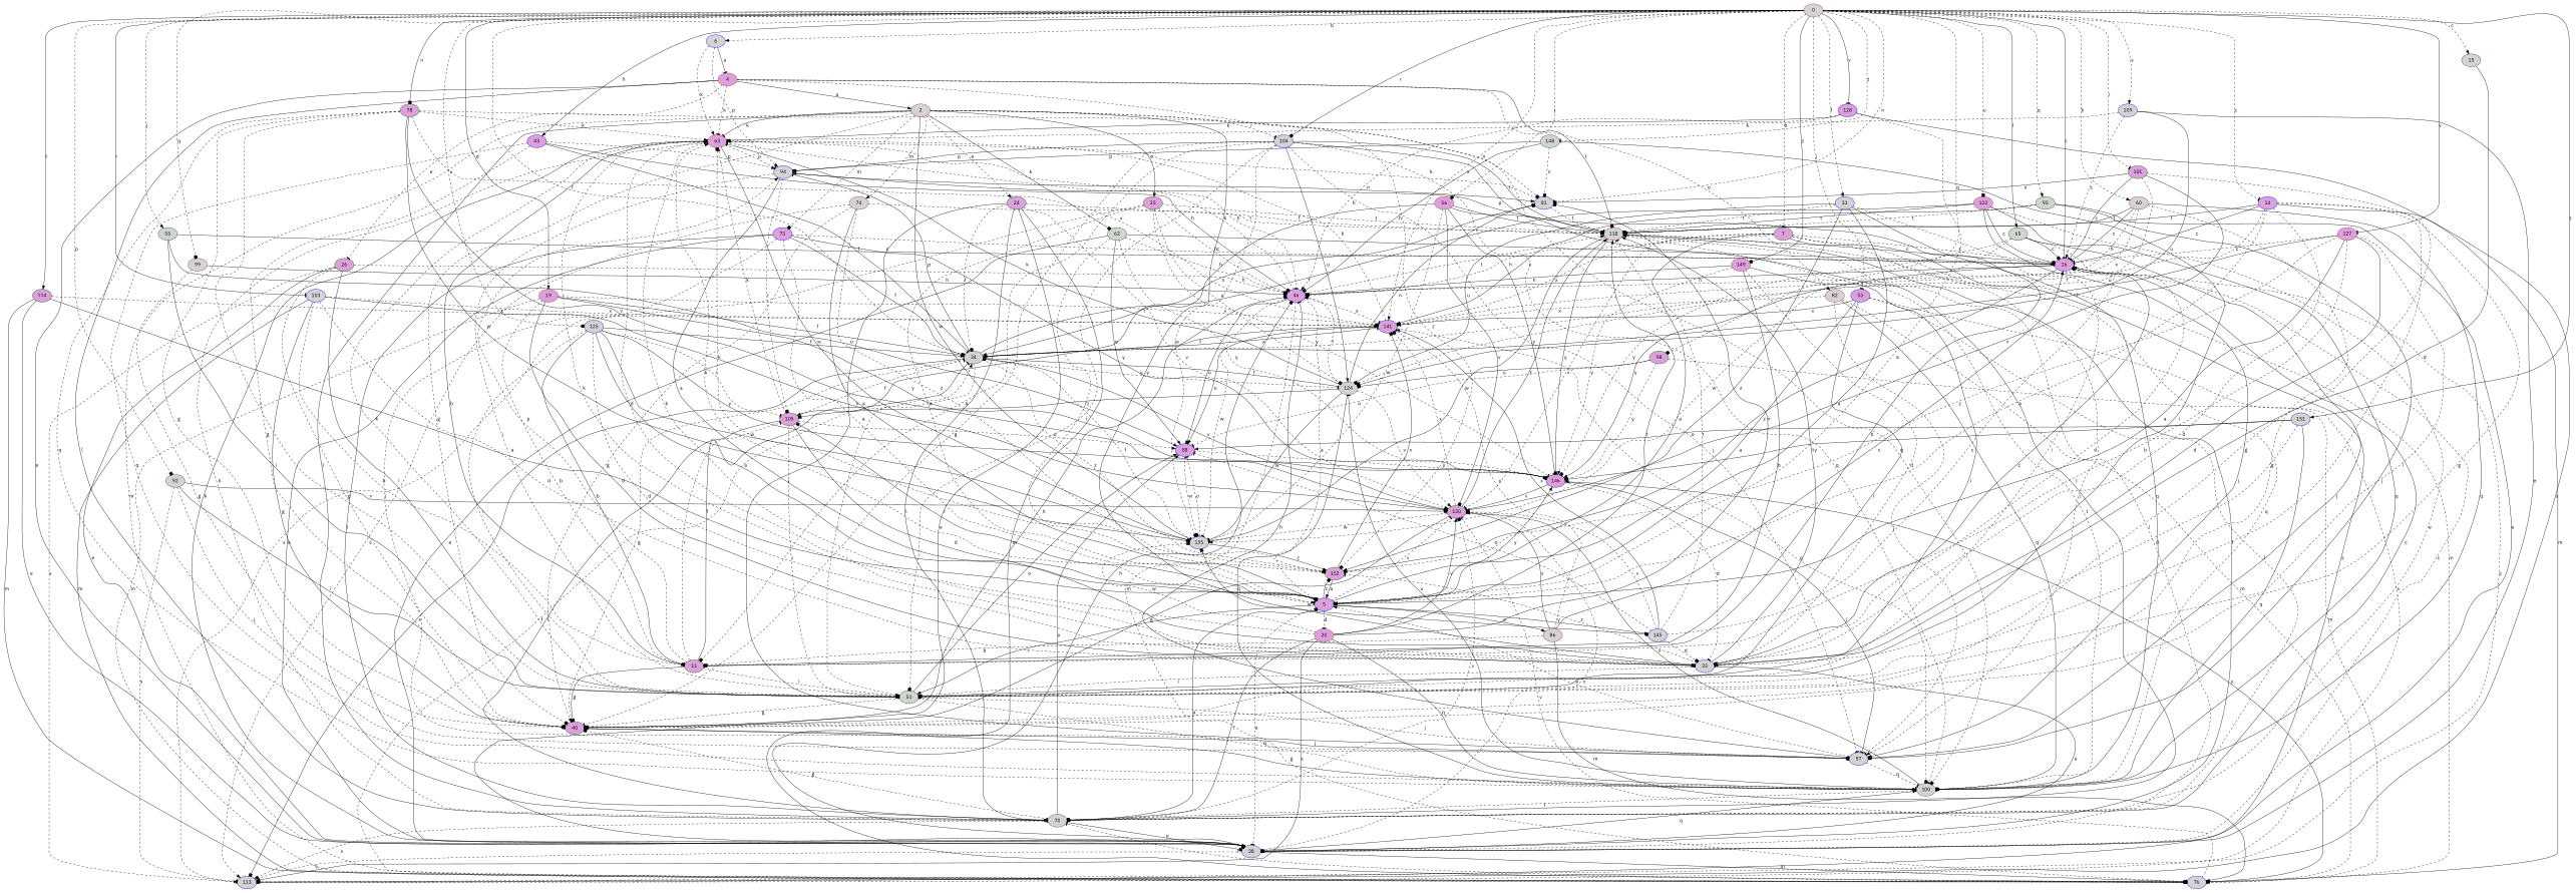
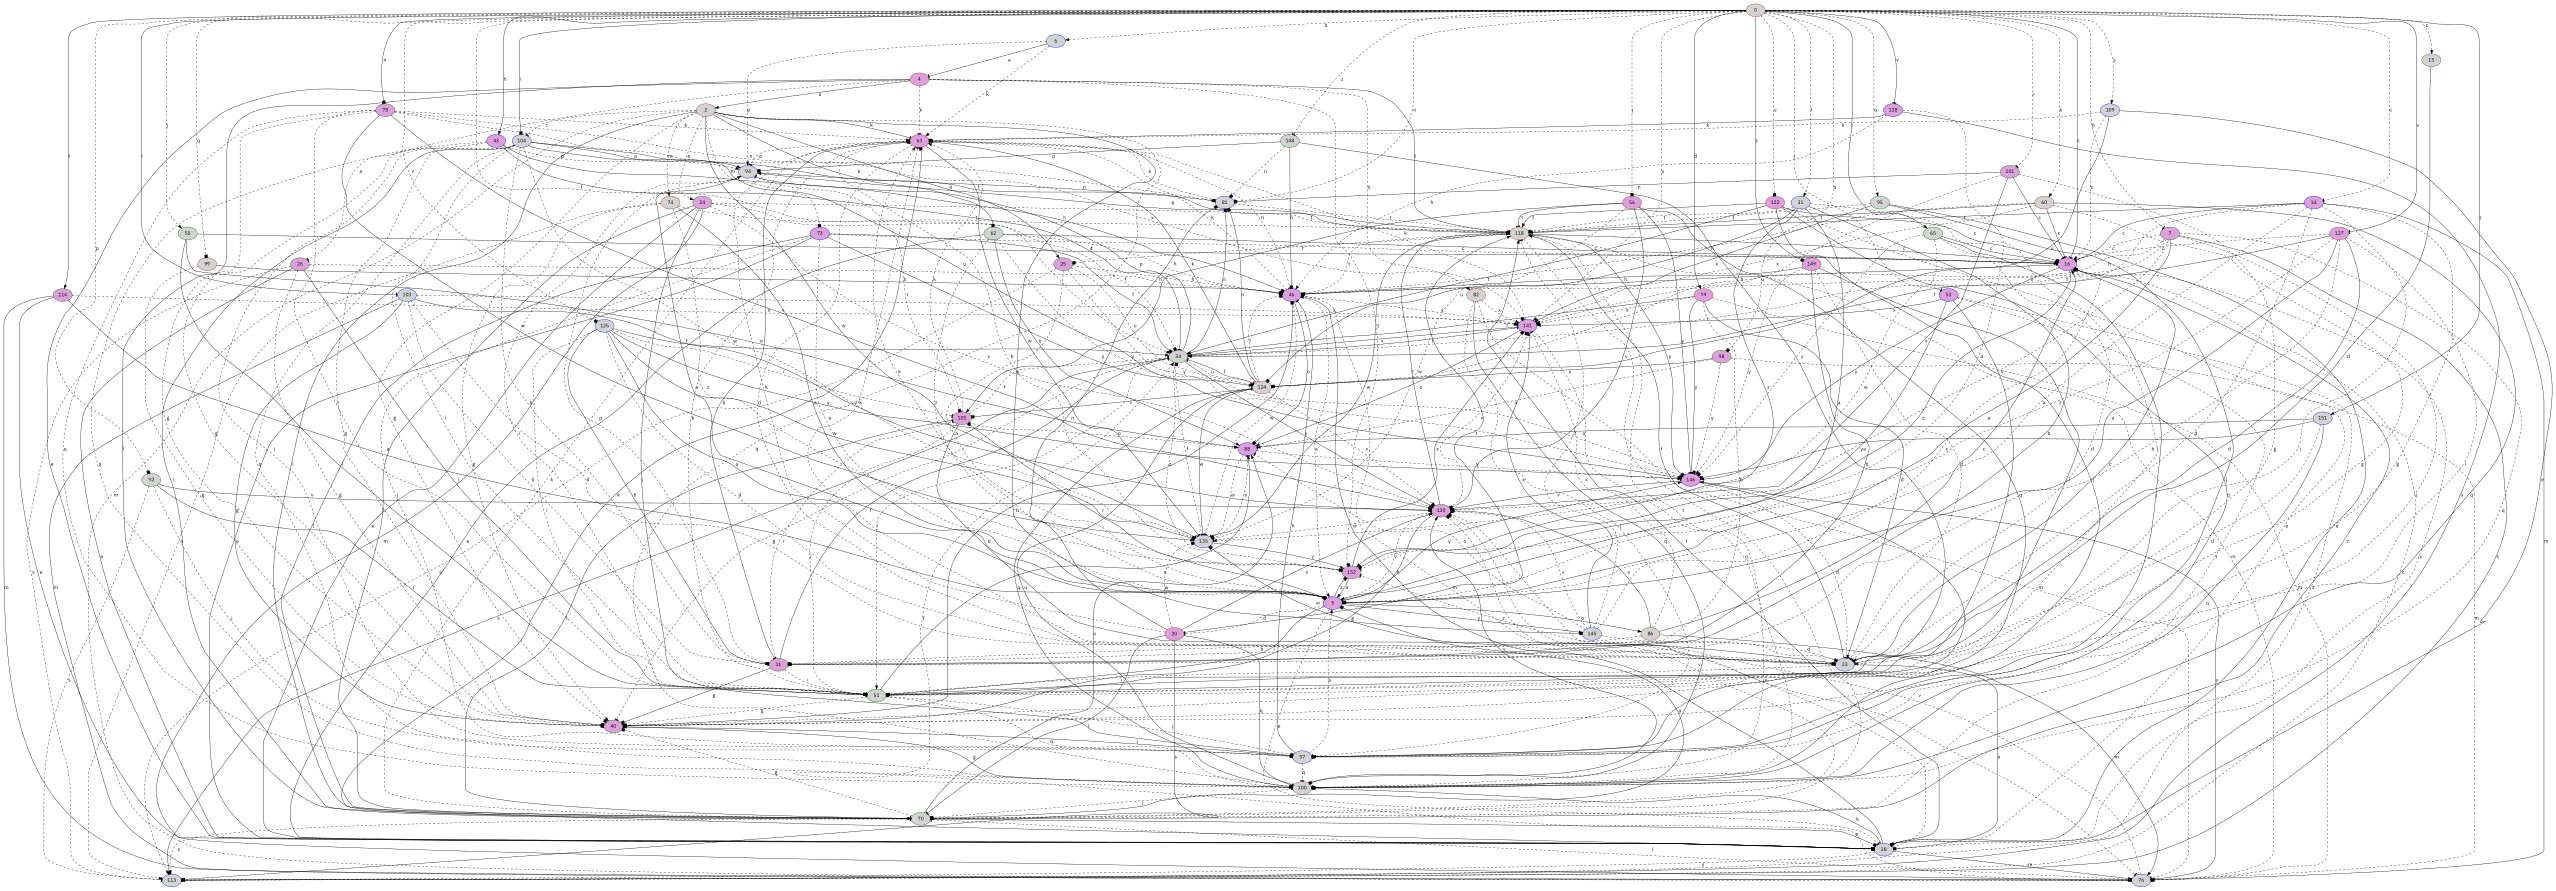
  strict digraph {
    fontname="IBM Plex Sans"
    node [color=blue fillcolor=lightgrey fontname="IBM Plex Sans" style=filled]
    edge [arrowhead=normal fontname="IBM Plex Sans" style=dashed]
    0 [color=brown]
    6
    7 [color=darkgreen fillcolor=plum]
    14 [fillcolor=plum]
    15 [color=darkgreen]
    16 [fillcolor=plum]
    19 [color=brown fillcolor=plum]
    31
    34 [color=darkgreen]
    43 [fillcolor=plum]
    53 [fillcolor=plum]
    55 [color=darkgreen]
    56 [color=brown fillcolor=plum]
    60 [color=brown]
    65 [color=darkgreen]
    78 [color=darkgreen fillcolor=plum]
    81
    92 [color=darkgreen]
    95 [color=darkgreen]
    98 [color=darkgreen fillcolor=plum]
    99 [color=brown]
    101 [color=darkgreen fillcolor=plum]
    103
    104
    109
    114 [color=darkgreen fillcolor=plum]
    122 [color=brown fillcolor=plum]
    125
    127 [color=brown fillcolor=plum]
    128 [fillcolor=plum]
    141 [fillcolor=plum]
    148 [color=darkgreen]
    149 [color=brown fillcolor=plum]
    151
    63 [color=brown fillcolor=plum]
    4 [color=brown fillcolor=plum]
    94
    100 [color=brown]
    5 [fillcolor=plum]
    130 [color=darkgreen fillcolor=plum]
    46 [fillcolor=plum]
    57
    113
    40 [color=darkgreen fillcolor=plum]
    76
    118 [color=brown]
    51 [color=darkgreen]
    23
    152 [color=darkgreen fillcolor=plum]
    146 [fillcolor=plum]
    11 [color=darkgreen fillcolor=plum]
    124 [color=brown]
    70 [color=darkgreen]
    88 [fillcolor=plum]
    135
    105 [color=darkgreen fillcolor=plum]
    28
    2 [color=brown]
    24 [color=darkgreen fillcolor=plum]
    25 [color=darkgreen fillcolor=plum]
    62 [color=darkgreen]
    73 [fillcolor=plum]
    74 [color=brown]
    145
    26 [color=darkgreen fillcolor=plum]
    82 [color=brown]
    20 [color=brown fillcolor=plum]
    86 [color=brown]
    0 -> 6 [label=b]
    0 -> 7 [arrowhead=tee label=b]
    0 -> 14 [arrowhead=tee label=c]
    0 -> 15 [label=c]
    0 -> 16 [arrowhead=tee label=c style=solid]
    0 -> 19 [label=d style=solid]
    0 -> 31 [label=f]
    0 -> 34 [label=f]
    0 -> 43 [label=h style=solid]
    0 -> 53 [arrowhead=tee label=j]
    0 -> 55 [label=j]
    0 -> 56 [arrowhead=box label=j]
    0 -> 60 [label=k]
    0 -> 65 [label=l style=solid]
    0 -> 78 [arrowhead=box label=n style=solid]
    0 -> 81 [arrowhead=tee label=n]
    0 -> 92 [arrowhead=box label=p]
    0 -> 95 [label=q]
    0 -> 98 [arrowhead=box label=q]
    0 -> 99 [arrowhead=box label=q]
    0 -> 101 [arrowhead=tee label=r]
    0 -> 103 [arrowhead=tee label=r style=solid]
    0 -> 104 [arrowhead=box label=r style=solid]
    0 -> 109 [label=s]
    0 -> 114 [label=t style=solid]
    0 -> 122 [arrowhead=box label=u]
    0 -> 125 [arrowhead=box label=v]
    0 -> 127 [arrowhead=tee label=v style=solid]
    0 -> 128 [arrowhead=tee label=v style=solid]
    0 -> 141 [label=x]
    0 -> 148 [arrowhead=tee label=z]
    0 -> 149 [arrowhead=box label=z style=solid]
    0 -> 151 [label=z style=solid]
    6 -> 63 [label=k]
    6 -> 4 [arrowhead=tee label=a style=solid]
    6 -> 94 [label=p]
    7 -> 16 [arrowhead=tee label=c]
    7 -> 141 [label=x]
    7 -> 100 [arrowhead=tee label=q]
    7 -> 5 [label=a style=solid]
    7 -> 130 [arrowhead=tee label=v]
    7 -> 46 [label=h]
    7 -> 57 [label=j]
    7 -> 113 [arrowhead=box label=s style=solid]
    14 -> 16 [arrowhead=tee label=c style=solid]
    14 -> 34 [label=f]
    14 -> 5 [arrowhead=box label=a]
    14 -> 40 [label=g]
    14 -> 76 [label=m style=solid]
    14 -> 118 [label=t style=solid]
    14 -> 51 [arrowhead=tee label=i]
    14 -> 23 [label=d]
    15 -> 23 [arrowhead=tee label=d style=solid]
    16 -> 46 [arrowhead=box label=h style=solid]
    16 -> 152 [arrowhead=box label=z style=solid]
    16 -> 146 [label=y style=solid]
    19 -> 34 [arrowhead=tee label=f style=solid]
    19 -> 141 [arrowhead=box label=x]
    19 -> 76 [arrowhead=box label=m]
    19 -> 23 [label=d style=solid]
    19 -> 146 [arrowhead=tee label=y style=solid]
    19 -> 11 [arrowhead=box label=b]
    31 -> 5 [label=a style=solid]
    31 -> 118 [arrowhead=box label=t]
    31 -> 51 [arrowhead=box label=i]
    31 -> 152 [label=z style=solid]
    31 -> 11 [arrowhead=tee label=b style=solid]
    31 -> 124 [arrowhead=box label=u style=solid]
    34 -> 81 [arrowhead=box label=n style=solid]
    34 -> 141 [arrowhead=tee label=x style=solid]
    34 -> 94 [arrowhead=tee label=p style=solid]
    34 -> 130 [arrowhead=box label=v style=solid]
    34 -> 113 [arrowhead=box label=s style=solid]
    34 -> 40 [arrowhead=tee label=g]
    34 -> 51 [label=i]
    34 -> 152 [arrowhead=box label=z]
    34 -> 124 [arrowhead=tee label=u]
    43 -> 34 [arrowhead=tee label=f style=solid]
    43 -> 94 [label=p]
    43 -> 100 [arrowhead=tee label=q]
    43 -> 46 [arrowhead=box label=h style=solid]
    43 -> 40 [arrowhead=box label=g]
    53 -> 141 [label=x style=solid]
    53 -> 5 [arrowhead=tee label=a style=solid]
    53 -> 113 [arrowhead=tee label=s]
    53 -> 51 [arrowhead=box label=i style=solid]
    53 -> 70 [arrowhead=box label=l]
    55 -> 16 [arrowhead=tee label=c style=solid]
    55 -> 51 [arrowhead=tee label=i style=solid]
    55 -> 88 [label=o style=solid]
    56 -> 100 [arrowhead=tee label=q style=solid]
    56 -> 130 [arrowhead=box label=v style=solid]
    56 -> 118 [arrowhead=tee label=t style=solid]
    56 -> 146 [arrowhead=tee label=y style=solid]
    56 -> 135 [arrowhead=tee label=w]
    56 -> 105 [label=r style=solid]
    60 -> 16 [arrowhead=tee label=c style=solid]
    60 -> 141 [arrowhead=tee label=x]
    60 -> 100 [label=q style=solid]
    60 -> 46 [label=h]
    60 -> 40 [arrowhead=box label=g]
    60 -> 118 [arrowhead=tee label=t style=solid]
    65 -> 16 [arrowhead=box label=c style=solid]
    65 -> 57 [label=j style=solid]
    65 -> 23 [arrowhead=tee label=d]
    65 -> 146 [arrowhead=box label=y]
    65 -> 135 [label=w]
    78 -> 81 [arrowhead=box label=n]
    78 -> 141 [arrowhead=box label=x]
    78 -> 63 [label=k]
    78 -> 100 [arrowhead=tee label=q]
    78 -> 130 [label=v style=solid]
    78 -> 40 [arrowhead=tee label=g]
    78 -> 51 [arrowhead=tee label=i]
    78 -> 135 [label=w style=solid]
    81 -> 63 [arrowhead=tee label=k]
    81 -> 118 [arrowhead=tee label=t]
    92 -> 130 [arrowhead=box label=v style=solid]
    92 -> 57 [arrowhead=box label=j]
    92 -> 113 [arrowhead=tee label=s]
    92 -> 51 [arrowhead=tee label=i style=solid]
    95 -> 141 [label=x style=solid]
    95 -> 57 [arrowhead=box label=j style=solid]
    95 -> 118 [label=t]
    95 -> 28 [arrowhead=box label=e style=solid]
    98 -> 76 [label=m]
    98 -> 146 [arrowhead=box label=y]
    98 -> 124 [arrowhead=box label=u style=solid]
    98 -> 88 [arrowhead=tee label=o]
    99 -> 46 [arrowhead=box label=h style=solid]
    99 -> 40 [arrowhead=box label=g]
    101 -> 16 [arrowhead=tee label=c style=solid]
    101 -> 81 [arrowhead=box label=n style=solid]
    101 -> 130 [label=v style=solid]
    101 -> 40 [arrowhead=tee label=g]
    101 -> 124 [label=u]
    103 -> 141 [label=x]
    103 -> 130 [arrowhead=box label=v style=solid]
    103 -> 40 [arrowhead=box label=g style=solid]
    103 -> 76 [label=m style=solid]
    103 -> 23 [arrowhead=box label=d]
    103 -> 11 [label=b]
    104 -> 94 [label=p style=solid]
    104 -> 100 [arrowhead=tee label=q]
    104 -> 57 [arrowhead=tee label=j]
    104 -> 40 [arrowhead=tee label=g]
    104 -> 118 [arrowhead=box label=t style=solid]
    104 -> 51 [arrowhead=box label=i]
    104 -> 11 [arrowhead=box label=b]
    104 -> 124 [label=u style=solid]
    104 -> 70 [arrowhead=tee label=l style=solid]
    104 -> 135 [arrowhead=box label=w]
    109 -> 16 [label=c]
    109 -> 63 [arrowhead=box label=k]
    109 -> 124 [arrowhead=box label=u style=solid]
    109 -> 28 [arrowhead=tee label=e style=solid]
    114 -> 141 [label=x]
    114 -> 5 [arrowhead=box label=a style=solid]
    114 -> 76 [label=m style=solid]
    114 -> 28 [arrowhead=box label=e style=solid]
    122 -> 16 [arrowhead=box label=c style=solid]
    122 -> 34 [label=f style=solid]
    122 -> 100 [arrowhead=box label=q style=solid]
    122 -> 57 [label=j style=solid]
    122 -> 118 [label=t style=solid]
    122 -> 28 [label=e]
    125 -> 34 [label=f style=solid]
    125 -> 5 [arrowhead=box label=a style=solid]
    125 -> 51 [label=i]
    125 -> 23 [arrowhead=tee label=d]
    125 -> 146 [arrowhead=tee label=y style=solid]
    125 -> 11 [arrowhead=tee label=b style=solid]
    125 -> 135 [arrowhead=box label=w style=solid]
    125 -> 105 [arrowhead=tee label=r]
    127 -> 16 [arrowhead=tee label=c]
    127 -> 34 [label=f style=solid]
    127 -> 5 [label=a style=solid]
    127 -> 51 [arrowhead=tee label=i]
    127 -> 23 [arrowhead=tee label=d style=solid]
    127 -> 152 [arrowhead=tee label=z]
    127 -> 11 [arrowhead=box label=b]
    128 -> 63 [label=k style=solid]
    128 -> 5 [label=a]
    128 -> 46 [label=h]
    128 -> 113 [label=s style=solid]
    141 -> 34 [label=f style=solid]
    141 -> 63 [label=k]
    141 -> 100 [arrowhead=box label=q]
    141 -> 88 [label=o style=solid]
    148 -> 81 [arrowhead=box label=n]
    148 -> 94 [arrowhead=box label=p style=solid]
    148 -> 46 [arrowhead=box label=h style=solid]
    148 -> 51 [arrowhead=box label=i style=solid]
    149 -> 46 [label=h style=solid]
    149 -> 51 [arrowhead=tee label=i style=solid]
    149 -> 23 [arrowhead=tee label=d]
    149 -> 146 [label=y]
    149 -> 11 [label=b style=solid]
    151 -> 100 [arrowhead=box label=q style=solid]
    151 -> 23 [label=d]
    151 -> 146 [arrowhead=box label=y style=solid]
    151 -> 88 [label=o style=solid]
    63 -> 94 [arrowhead=tee label=p]
    63 -> 46 [arrowhead=tee label=h]
    63 -> 23 [label=d]
    63 -> 11 [arrowhead=tee label=b style=solid]
    63 -> 135 [arrowhead=tee label=w style=solid]
    4 -> 63 [arrowhead=tee label=k]
    4 -> 118 [arrowhead=box label=t style=solid]
    4 -> 152 [arrowhead=box label=z]
    4 -> 70 [label=l style=solid]
    4 -> 28 [arrowhead=box label=e style=solid]
    4 -> 2 [label=a style=solid]
    4 -> 26 [arrowhead=tee label=e]
    4 -> 82 [label=o]
    94 -> 81 [label=n style=solid]
    94 -> 5 [arrowhead=tee label=a style=solid]
    94 -> 51 [arrowhead=box label=i]
    94 -> 105 [arrowhead=box label=r]
    100 -> 130 [label=v style=solid]
    100 -> 40 [label=g style=solid]
    100 -> 118 [label=t]
    100 -> 124 [arrowhead=tee label=u style=solid]
    100 -> 70 [arrowhead=box label=l]
    5 -> 63 [label=k]
    5 -> 130 [arrowhead=tee label=v]
    5 -> 51 [label=i style=solid]
    5 -> 152 [arrowhead=box label=z style=solid]
    5 -> 146 [label=y style=solid]
    5 -> 105 [arrowhead=box label=r style=solid]
    5 -> 28 [arrowhead=tee label=e]
    5 -> 145 [label=y style=solid]
    5 -> 20 [arrowhead=tee label=d]
    5 -> 86 [label=o style=solid]
    130 -> 141 [arrowhead=box label=x]
    130 -> 40 [arrowhead=box label=g style=solid]
    130 -> 118 [label=t style=solid]
    130 -> 135 [arrowhead=tee label=w]
    46 -> 141 [arrowhead=tee label=x]
    46 -> 63 [arrowhead=tee label=k]
    46 -> 5 [label=a]
    46 -> 76 [arrowhead=tee label=m]
    46 -> 118 [label=t]
    46 -> 88 [arrowhead=box label=o style=solid]
    46 -> 135 [arrowhead=tee label=w]
    57 -> 100 [arrowhead=tee label=q]
    57 -> 5 [label=a]
    57 -> 46 [arrowhead=tee label=h style=solid]
    113 -> 16 [label=c]
    40 -> 46 [arrowhead=box label=h style=solid]
    40 -> 57 [arrowhead=box label=j style=solid]
    76 -> 34 [label=f]
    76 -> 130 [arrowhead=tee label=v]
    76 -> 146 [label=y style=solid]
    76 -> 70 [arrowhead=tee label=l]
    118 -> 16 [arrowhead=tee label=c style=solid]
    118 -> 94 [label=p style=solid]
    118 -> 76 [arrowhead=box label=m]
    118 -> 146 [arrowhead=box label=y style=solid]
    118 -> 70 [arrowhead=box label=l]
    118 -> 135 [arrowhead=tee label=w style=solid]
    51 -> 63 [arrowhead=tee label=k]
    51 -> 100 [label=q]
    51 -> 57 [arrowhead=box label=j]
    51 -> 40 [label=g]
    51 -> 88 [label=o style=solid]
    23 -> 16 [arrowhead=box label=c style=solid]
    23 -> 63 [arrowhead=tee label=k]
    23 -> 118 [label=t style=solid]
    23 -> 51 [label=i]
    23 -> 152 [arrowhead=tee label=z]
    23 -> 135 [arrowhead=box label=w style=solid]
    23 -> 28 [arrowhead=box label=e style=solid]
    152 -> 141 [arrowhead=box label=x style=solid]
    152 -> 63 [arrowhead=box label=k]
    152 -> 5 [label=a style=solid]
    146 -> 130 [arrowhead=tee label=v style=solid]
    146 -> 57 [arrowhead=tee label=j style=solid]
    146 -> 23 [arrowhead=tee label=d]
    11 -> 34 [arrowhead=tee label=f style=solid]
    11 -> 94 [label=p]
    11 -> 40 [arrowhead=box label=g style=solid]
    11 -> 51 [label=i]
    11 -> 105 [arrowhead=tee label=r]
    124 -> 34 [arrowhead=tee label=f style=solid]
    124 -> 81 [arrowhead=box label=n style=solid]
    124 -> 63 [arrowhead=tee label=k style=solid]
    124 -> 100 [label=q style=solid]
    124 -> 130 [label=v]
    124 -> 46 [arrowhead=box label=f]
    124 -> 135 [arrowhead=tee label=w style=solid]
    124 -> 105 [arrowhead=box label=r style=solid]
    70 -> 16 [arrowhead=tee label=c style=solid]
    70 -> 63 [label=k]
    70 -> 5 [arrowhead=box label=a style=solid]
    70 -> 130 [arrowhead=box label=v]
    70 -> 113 [label=s]
    70 -> 40 [arrowhead=box label=g]
    70 -> 88 [label=o style=solid]
    70 -> 28 [arrowhead=box label=e style=solid]
    88 -> 146 [label=y]
    88 -> 135 [arrowhead=box label=w]
    135 -> 34 [arrowhead=box label=f]
    135 -> 152 [label=z style=solid]
    135 -> 88 [arrowhead=tee label=o]
    105 -> 34 [arrowhead=tee label=f]
    105 -> 63 [label=k]
    105 -> 51 [label=i]
    105 -> 23 [label=d style=solid]
    105 -> 70 [arrowhead=tee label=l style=solid]
    105 -> 88 [label=o]
    28 -> 16 [label=c]
    28 -> 63 [arrowhead=box label=k style=solid]
    28 -> 100 [label=q style=solid]
    28 -> 130 [arrowhead=box label=v]
    28 -> 46 [arrowhead=box label=h style=solid]
    28 -> 113 [label=s]
    28 -> 76 [label=m style=solid]
    28 -> 118 [label=t style=solid]
    2 -> 104 [arrowhead=tee label=r]
    2 -> 63 [arrowhead=tee label=k style=solid]
    2 -> 100 [arrowhead=box label=q]
    2 -> 40 [arrowhead=box label=g]
    2 -> 76 [arrowhead=box label=m]
    2 -> 70 [label=l style=solid]
    2 -> 135 [arrowhead=tee label=w style=solid]
    2 -> 24 [label=e]
    2 -> 25 [label=e style=solid]
    2 -> 62 [arrowhead=box label=k style=solid]
    2 -> 73 [arrowhead=box label=m]
    2 -> 74 [label=m]
    2 -> 145 [arrowhead=box label=y style=solid]
    24 -> 34 [arrowhead=box label=f]
    24 -> 130 [label=v]
    24 -> 57 [arrowhead=tee label=j style=solid]
    24 -> 76 [arrowhead=tee label=m style=solid]
    24 -> 118 [arrowhead=tee label=t]
    24 -> 70 [arrowhead=tee label=l style=solid]
    24 -> 28 [arrowhead=tee label=e style=solid]
    25 -> 5 [label=a]
    25 -> 46 [arrowhead=tee label=h]
    25 -> 113 [label=s]
-   25 -> 118 [arrowhead=box label=t]
+   118 -> 25 [arrowhead=box label=t]
    25 -> 146 [arrowhead=tee label=y]
    25 -> 124 [arrowhead=box label=u]
    62 -> 16 [arrowhead=tee label=c style=solid]
    62 -> 46 [arrowhead=box label=h]
    62 -> 152 [label=z]
    62 -> 146 [arrowhead=box label=y]
    62 -> 88 [label=o style=solid]
    62 -> 28 [arrowhead=box label=e style=solid]
    73 -> 16 [label=c]
    73 -> 34 [arrowhead=box label=f style=solid]
    73 -> 5 [arrowhead=tee label=a]
    73 -> 57 [arrowhead=tee label=j]
    73 -> 146 [label=y style=solid]
    73 -> 70 [arrowhead=tee label=l style=solid]
    73 -> 28 [arrowhead=tee label=e style=solid]
    74 -> 5 [arrowhead=tee label=a style=solid]
    74 -> 113 [label=s]
    74 -> 40 [label=g]
    74 -> 118 [label=t]
    74 -> 152 [arrowhead=tee label=z]
    145 -> 16 [arrowhead=box label=c]
    145 -> 141 [label=x style=solid]
    145 -> 130 [arrowhead=box label=v]
    145 -> 118 [arrowhead=tee label=t]
    145 -> 23 [arrowhead=box label=d]
    145 -> 88 [arrowhead=tee label=o]
    26 -> 46 [label=h]
    26 -> 113 [arrowhead=tee label=s]
    26 -> 40 [arrowhead=box label=g]
    26 -> 51 [label=i style=solid]
    26 -> 28 [arrowhead=box label=e style=solid]
    82 -> 141 [label=x]
    82 -> 100 [arrowhead=box label=q style=solid]
    82 -> 57 [arrowhead=tee label=j]
    82 -> 76 [arrowhead=tee label=m]
    20 -> 81 [arrowhead=box label=n style=solid]
    20 -> 63 [label=k]
    20 -> 100 [arrowhead=tee label=q style=solid]
    20 -> 130 [label=v style=solid]
    20 -> 113 [label=s style=solid]
    20 -> 118 [label=t style=solid]
    20 -> 70 [arrowhead=tee label=l style=solid]
    20 -> 135 [arrowhead=box label=w]
    86 -> 16 [label=c style=solid]
    86 -> 141 [arrowhead=tee label=x]
    86 -> 130 [label=v style=solid]
    86 -> 76 [label=m style=solid]
    86 -> 11 [label=b]
  }
